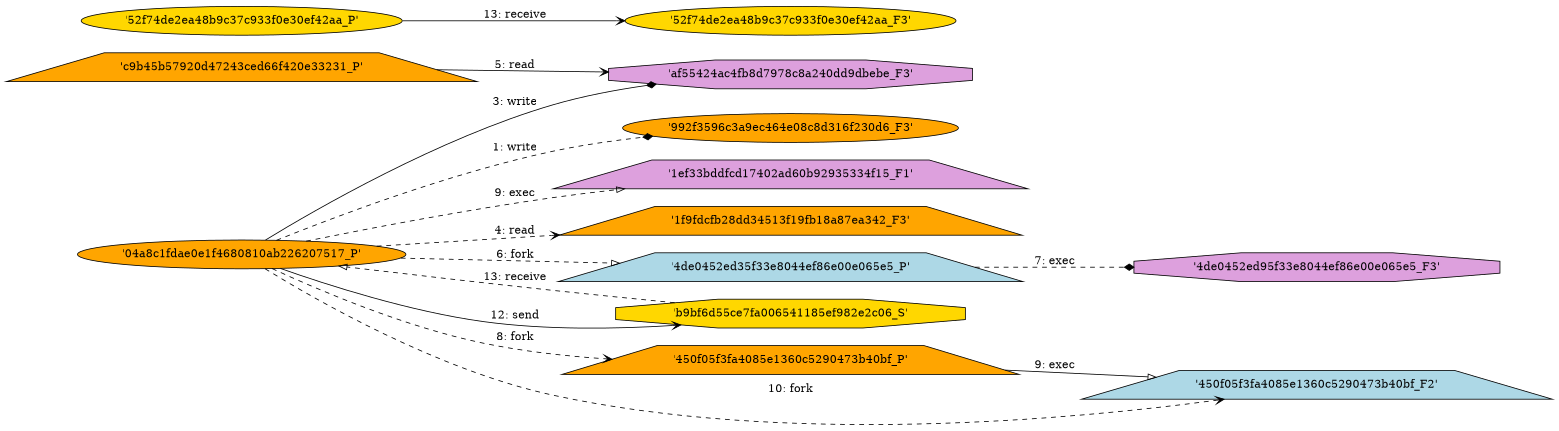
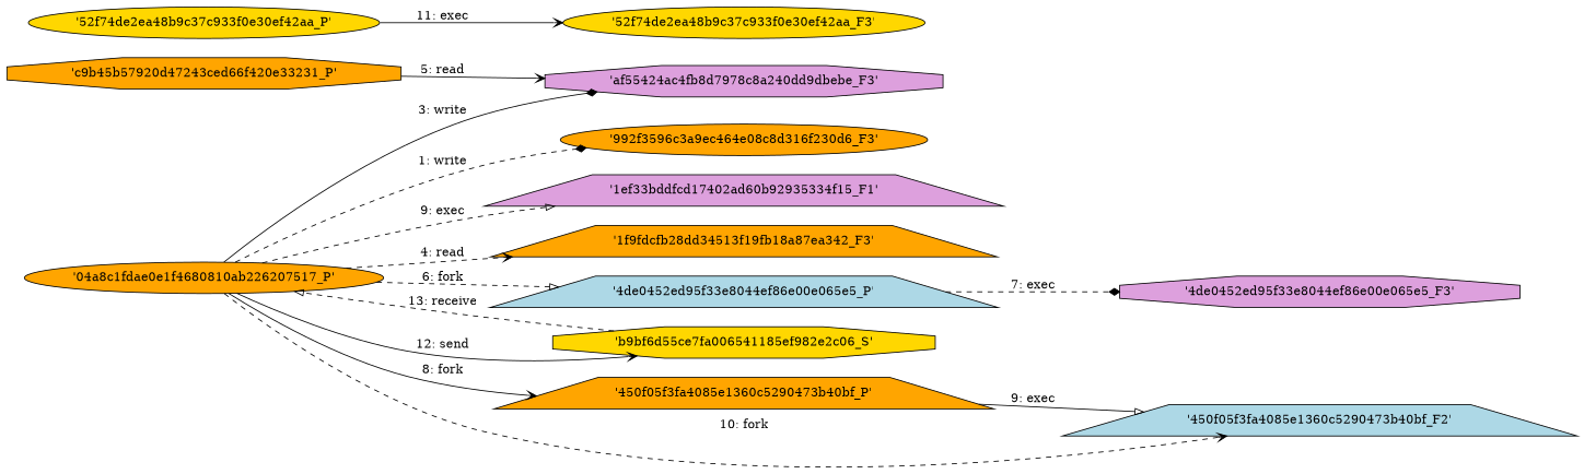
  digraph {
    engine=neato
    fixedsize=false
    fontsize=10
    nodesep=0.3
    rankdir=LR
    ranksep=0
    splines=true
    node [fillcolor=orange node_type=Process shape=trapezium style=filled]
    edge [arrowhead=vee style=dashed]
    "'992f3596c3a9ec464e08c8d316f230d6_F3'" [node_type=file shape=ellipse]
    "'04a8c1fdae0e1f4680810ab226207517_P'" [shape=ellipse]
    "'1ef33bddfcd17402ad60b92935334f15_F1'" [fillcolor=plum node_type=file]
    "'af55424ac4fb8d7978c8a240dd9dbebe_F3'" [fillcolor=plum node_type=file shape=octagon]
    "'1f9fdcfb28dd34513f19fb18a87ea342_F3'" [node_type=file]
-   "'4de0452ed95f33e8044ef86e00e065e5_P'" [fillcolor=lightblue label="'4de0452ed35f33e8044ef86e00e065e5_P'"]
+   "'4de0452ed95f33e8044ef86e00e065e5_P'" [fillcolor=lightblue]
    "'450f05f3fa4085e1360c5290473b40bf_P'"
    "'b9bf6d55ce7fa006541185ef982e2c06_S'" [fillcolor=gold node_type=Socket shape=octagon]
    "'450f05f3fa4085e1360c5290473b40bf_F2'" [fillcolor=lightblue node_type=File]
    "'4de0452ed95f33e8044ef86e00e065e5_F3'" [fillcolor=plum node_type=File shape=octagon]
    "'52f74de2ea48b9c37c933f0e30ef42aa_P'" [fillcolor=gold shape=ellipse]
    "'52f74de2ea48b9c37c933f0e30ef42aa_F3'" [fillcolor=gold node_type=File shape=ellipse]
-   "'c9b45b57920d47243ced66f420e33231_P'"
+   "'c9b45b57920d47243ced66f420e33231_P'" [shape=octagon]
    "'04a8c1fdae0e1f4680810ab226207517_P'" -> "'992f3596c3a9ec464e08c8d316f230d6_F3'" [arrowhead=diamond label="1: write"]
    "'04a8c1fdae0e1f4680810ab226207517_P'" -> "'1ef33bddfcd17402ad60b92935334f15_F1'" [arrowhead=onormal label="9: exec"]
    "'04a8c1fdae0e1f4680810ab226207517_P'" -> "'af55424ac4fb8d7978c8a240dd9dbebe_F3'" [arrowhead=diamond label="3: write" style=solid]
    "'04a8c1fdae0e1f4680810ab226207517_P'" -> "'1f9fdcfb28dd34513f19fb18a87ea342_F3'" [label="4: read"]
    "'04a8c1fdae0e1f4680810ab226207517_P'" -> "'4de0452ed95f33e8044ef86e00e065e5_P'" [arrowhead=onormal label="6: fork"]
-   "'04a8c1fdae0e1f4680810ab226207517_P'" -> "'450f05f3fa4085e1360c5290473b40bf_P'" [label="8: fork"]
+   "'04a8c1fdae0e1f4680810ab226207517_P'" -> "'450f05f3fa4085e1360c5290473b40bf_P'" [label="8: fork" style=solid]
    "'04a8c1fdae0e1f4680810ab226207517_P'" -> "'b9bf6d55ce7fa006541185ef982e2c06_S'" [label="12: send" style=solid]
    "'04a8c1fdae0e1f4680810ab226207517_P'" -> "'450f05f3fa4085e1360c5290473b40bf_F2'" [label="10: fork"]
    "'4de0452ed95f33e8044ef86e00e065e5_P'" -> "'4de0452ed95f33e8044ef86e00e065e5_F3'" [arrowhead=diamond label="7: exec"]
    "'450f05f3fa4085e1360c5290473b40bf_P'" -> "'450f05f3fa4085e1360c5290473b40bf_F2'" [arrowhead=onormal label="9: exec" style=solid]
    "'b9bf6d55ce7fa006541185ef982e2c06_S'" -> "'04a8c1fdae0e1f4680810ab226207517_P'" [arrowhead=onormal label="13: receive"]
-   "'52f74de2ea48b9c37c933f0e30ef42aa_P'" -> "'52f74de2ea48b9c37c933f0e30ef42aa_F3'" [label="13: receive" style=solid]
+   "'52f74de2ea48b9c37c933f0e30ef42aa_P'" -> "'52f74de2ea48b9c37c933f0e30ef42aa_F3'" [label="11: exec" style=solid]
    "'c9b45b57920d47243ced66f420e33231_P'" -> "'af55424ac4fb8d7978c8a240dd9dbebe_F3'" [label="5: read" style=solid]
  }
